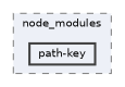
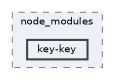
  digraph {
    compound=true
-   n1 [color=grey25 fillcolor="#edf0f7" fontname=Helvetica fontsize=10 height=0.2 label="path-key" shape=box style="filled,bold" width=0.4]
+   n1 [color=grey25 fillcolor="#edf0f7" fontname=Helvetica fontsize=10 height=0.2 label="key-key" shape=box style="filled,bold" width=0.4]
    subgraph cluster_1 {
      bgcolor="#edf0f7"
      fontname=Helvetica
      fontsize=10
      label=node_modules
      pencolor=grey50
      style="filled,dashed"
      n1
    }
  }
